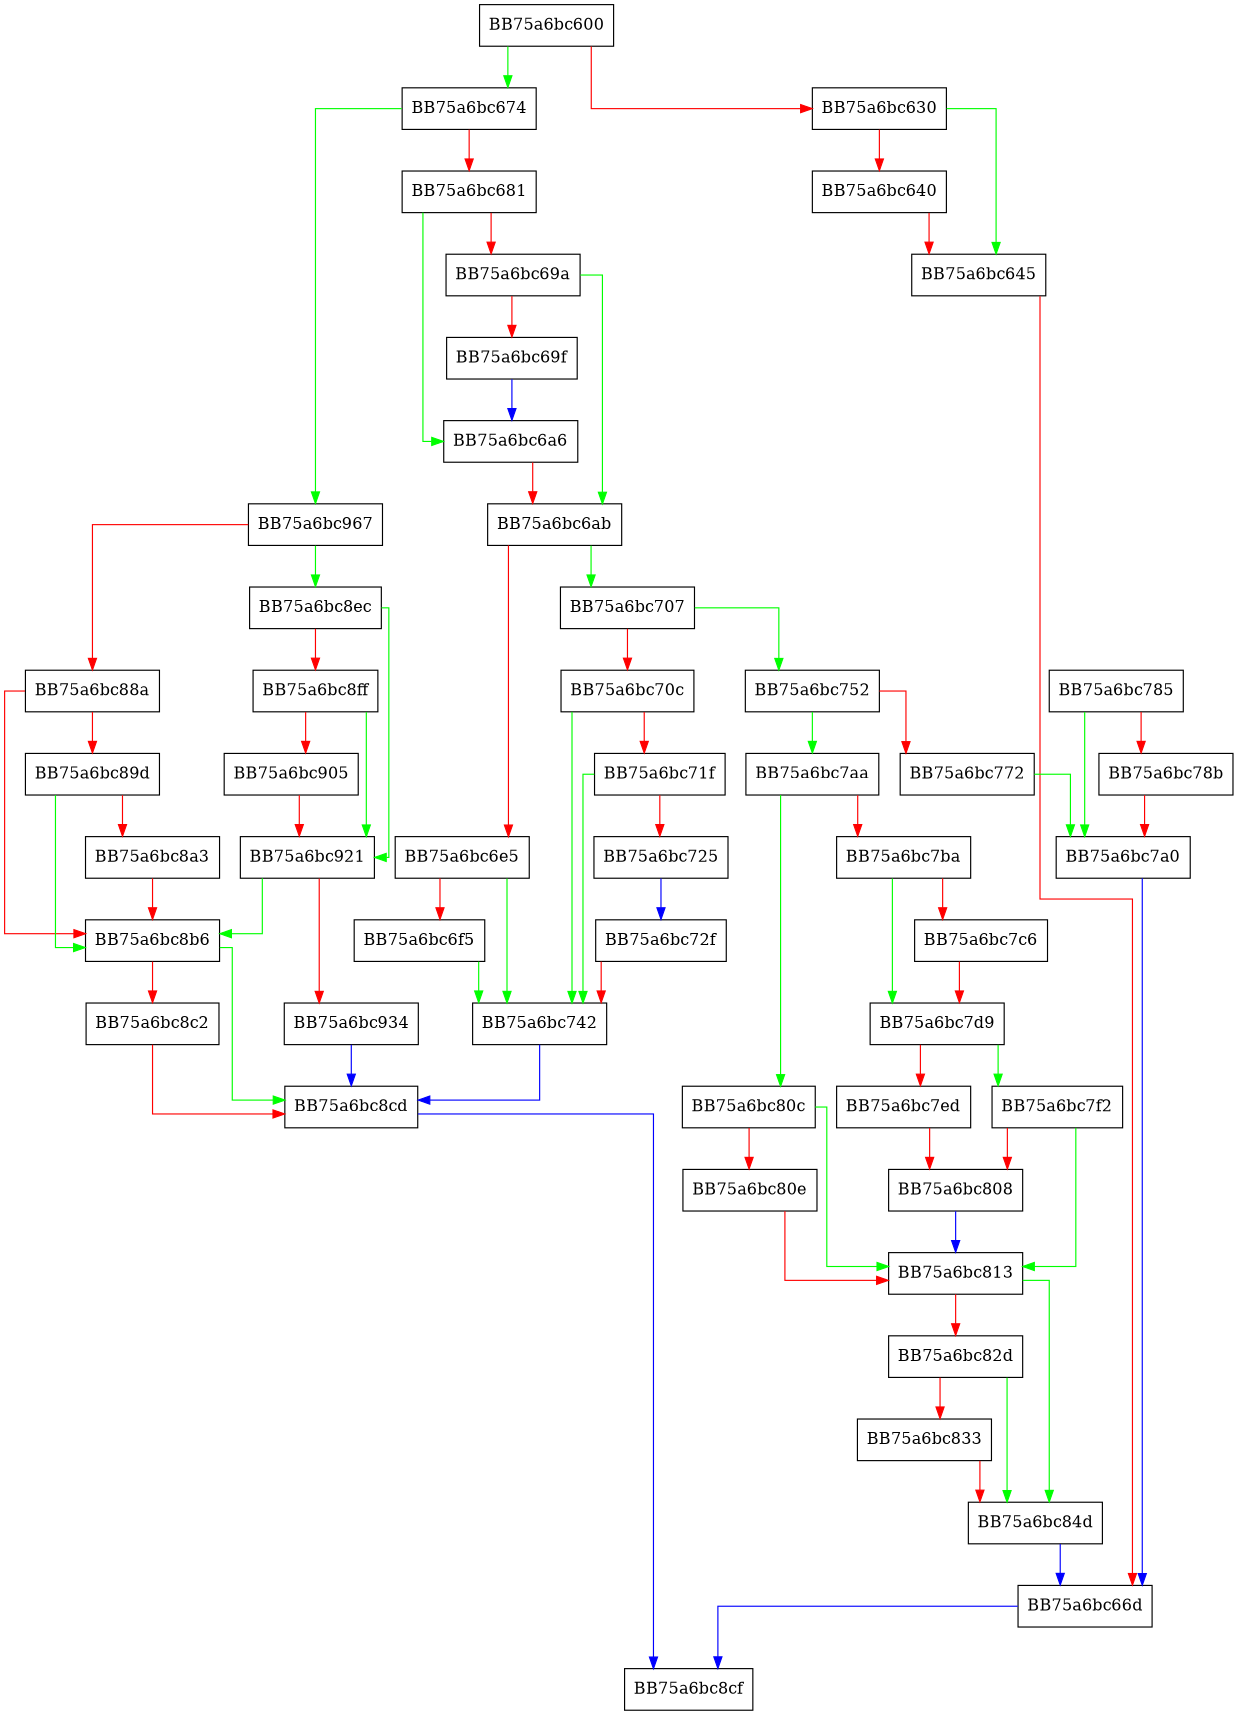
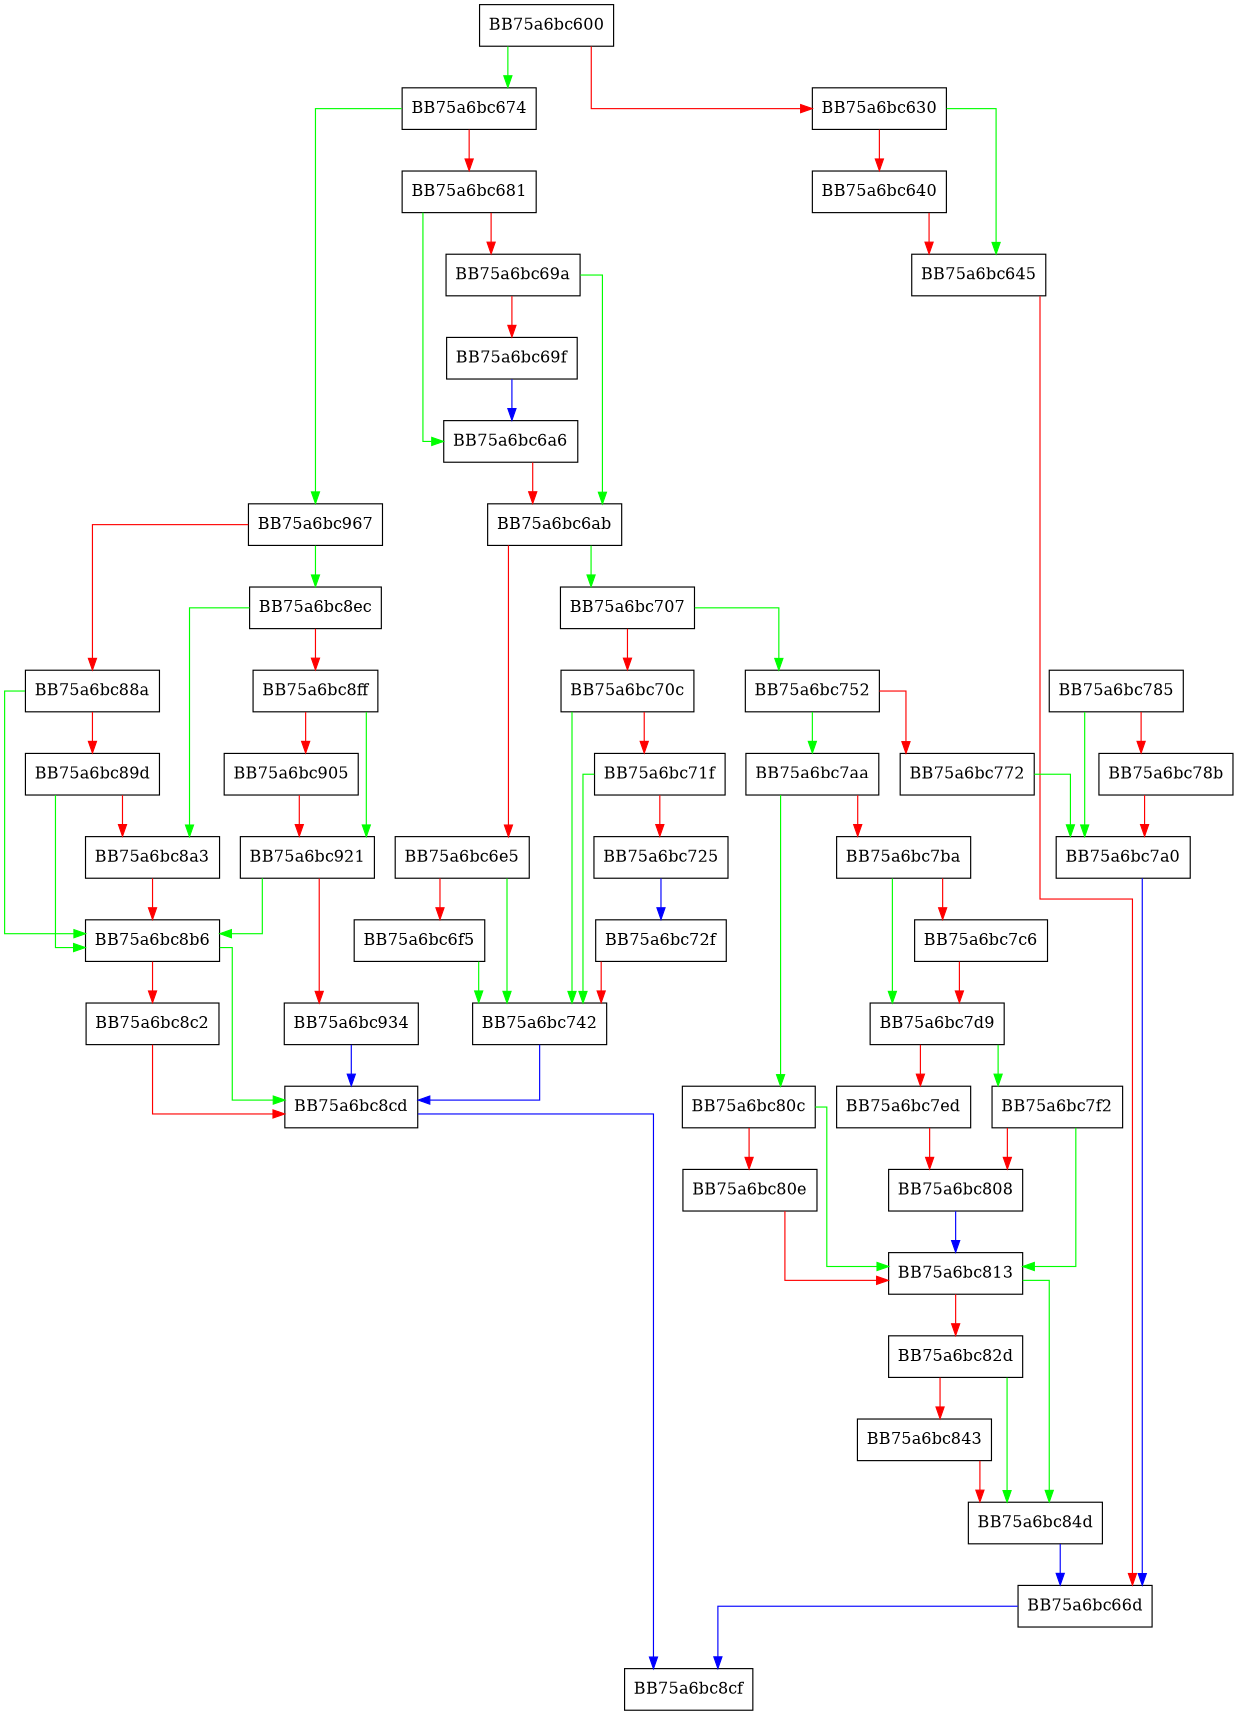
  digraph {
    splines=ortho
    node [shape=box]
    edge [color=red]
    BB75a6bc600
    BB75a6bc674
    BB75a6bc630
    n4 [label=BB75a6bc967]
    BB75a6bc681
    BB75a6bc645
    BB75a6bc640
    BB75a6bc8ec
    BB75a6bc88a
    BB75a6bc6a6
    BB75a6bc69a
    BB75a6bc66d
    BB75a6bc8cf
    BB75a6bc921
    BB75a6bc8ff
    BB75a6bc8b6
    BB75a6bc89d
    BB75a6bc6ab
    BB75a6bc69f
    BB75a6bc707
    n21 [label=BB75a6bc6e5]
    BB75a6bc752
    BB75a6bc70c
    BB75a6bc742
    BB75a6bc6f5
    BB75a6bc7aa
    BB75a6bc772
    BB75a6bc71f
    BB75a6bc8cd
    BB75a6bc72f
    BB75a6bc80c
    BB75a6bc7ba
    BB75a6bc7a0
    BB75a6bc725
    BB75a6bc813
    BB75a6bc80e
    BB75a6bc7d9
    BB75a6bc7c6
    BB75a6bc785
    BB75a6bc78b
    BB75a6bc84d
    BB75a6bc82d
    BB75a6bc7f2
    BB75a6bc7ed
    BB75a6bc808
-   BB75a6bc833
+   BB75a6bc833 [label=BB75a6bc843]
    BB75a6bc934
    BB75a6bc905
    BB75a6bc8c2
    BB75a6bc8a3
    BB75a6bc600 -> BB75a6bc674 [color=green]
    BB75a6bc600 -> BB75a6bc630
    BB75a6bc674 -> n4 [color=green]
    BB75a6bc674 -> BB75a6bc681
    BB75a6bc630 -> BB75a6bc645 [color=green]
    BB75a6bc630 -> BB75a6bc640
    n4 -> BB75a6bc8ec [color=green]
    n4 -> BB75a6bc88a
    BB75a6bc681 -> BB75a6bc6a6 [color=green]
    BB75a6bc681 -> BB75a6bc69a
    BB75a6bc645 -> BB75a6bc66d
    BB75a6bc640 -> BB75a6bc645
-   BB75a6bc8ec -> BB75a6bc921 [color=green]
+   BB75a6bc8ec -> BB75a6bc8a3 [color=green]
    BB75a6bc8ec -> BB75a6bc8ff
-   BB75a6bc88a -> BB75a6bc8b6
+   BB75a6bc88a -> BB75a6bc8b6 [color=green]
    BB75a6bc88a -> BB75a6bc89d
    BB75a6bc6a6 -> BB75a6bc6ab
    BB75a6bc69a -> BB75a6bc6ab [color=green]
    BB75a6bc69a -> BB75a6bc69f
    BB75a6bc66d -> BB75a6bc8cf [color=blue]
    BB75a6bc921 -> BB75a6bc8b6 [color=green]
    BB75a6bc921 -> BB75a6bc934
    BB75a6bc8ff -> BB75a6bc921 [color=green]
    BB75a6bc8ff -> BB75a6bc905
    BB75a6bc8b6 -> BB75a6bc8cd [color=green]
    BB75a6bc8b6 -> BB75a6bc8c2
    BB75a6bc89d -> BB75a6bc8b6 [color=green]
    BB75a6bc89d -> BB75a6bc8a3
    BB75a6bc6ab -> BB75a6bc707 [color=green]
    BB75a6bc6ab -> n21
    BB75a6bc69f -> BB75a6bc6a6 [color=blue]
    BB75a6bc707 -> BB75a6bc752 [color=green]
    BB75a6bc707 -> BB75a6bc70c
    n21 -> BB75a6bc742 [color=green]
    n21 -> BB75a6bc6f5
    BB75a6bc752 -> BB75a6bc7aa [color=green]
    BB75a6bc752 -> BB75a6bc772
    BB75a6bc70c -> BB75a6bc742 [color=green]
    BB75a6bc70c -> BB75a6bc71f
    BB75a6bc742 -> BB75a6bc8cd [color=blue]
    BB75a6bc6f5 -> BB75a6bc742 [color=green]
    BB75a6bc7aa -> BB75a6bc80c [color=green]
    BB75a6bc7aa -> BB75a6bc7ba
    BB75a6bc772 -> BB75a6bc7a0 [color=green]
    BB75a6bc71f -> BB75a6bc742 [color=green]
    BB75a6bc71f -> BB75a6bc725
    BB75a6bc8cd -> BB75a6bc8cf [color=blue]
    BB75a6bc72f -> BB75a6bc742
    BB75a6bc80c -> BB75a6bc813 [color=green]
    BB75a6bc80c -> BB75a6bc80e
    BB75a6bc7ba -> BB75a6bc7d9 [color=green]
    BB75a6bc7ba -> BB75a6bc7c6
    BB75a6bc7a0 -> BB75a6bc66d [color=blue]
    BB75a6bc725 -> BB75a6bc72f [color=blue]
    BB75a6bc813 -> BB75a6bc84d [color=green]
    BB75a6bc813 -> BB75a6bc82d
    BB75a6bc80e -> BB75a6bc813
    BB75a6bc7d9 -> BB75a6bc7f2 [color=green]
    BB75a6bc7d9 -> BB75a6bc7ed
    BB75a6bc7c6 -> BB75a6bc7d9
    BB75a6bc785 -> BB75a6bc7a0 [color=green]
    BB75a6bc785 -> BB75a6bc78b
    BB75a6bc78b -> BB75a6bc7a0
    BB75a6bc84d -> BB75a6bc66d [color=blue]
    BB75a6bc82d -> BB75a6bc84d [color=green]
    BB75a6bc82d -> BB75a6bc833
    BB75a6bc7f2 -> BB75a6bc813 [color=green]
    BB75a6bc7f2 -> BB75a6bc808
    BB75a6bc7ed -> BB75a6bc808
    BB75a6bc808 -> BB75a6bc813 [color=blue]
    BB75a6bc833 -> BB75a6bc84d
    BB75a6bc934 -> BB75a6bc8cd [color=blue]
    BB75a6bc905 -> BB75a6bc921
    BB75a6bc8c2 -> BB75a6bc8cd
    BB75a6bc8a3 -> BB75a6bc8b6
  }
